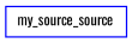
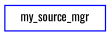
  digraph {
    rankdir=TB
    fontname=Oswald
-   n1 [color=blue fillcolor=white fontname=Oswald fontsize=10 height=0.2 label=my_source_source shape=record style=filled width=0.4]
+   n1 [color=blue fillcolor=white fontname=Oswald fontsize=10 height=0.2 label=my_source_mgr shape=record style=filled width=0.4]
  }
